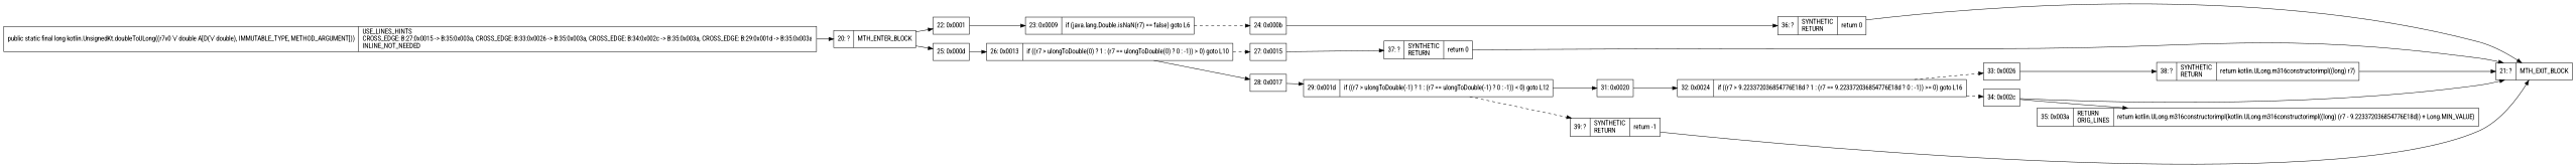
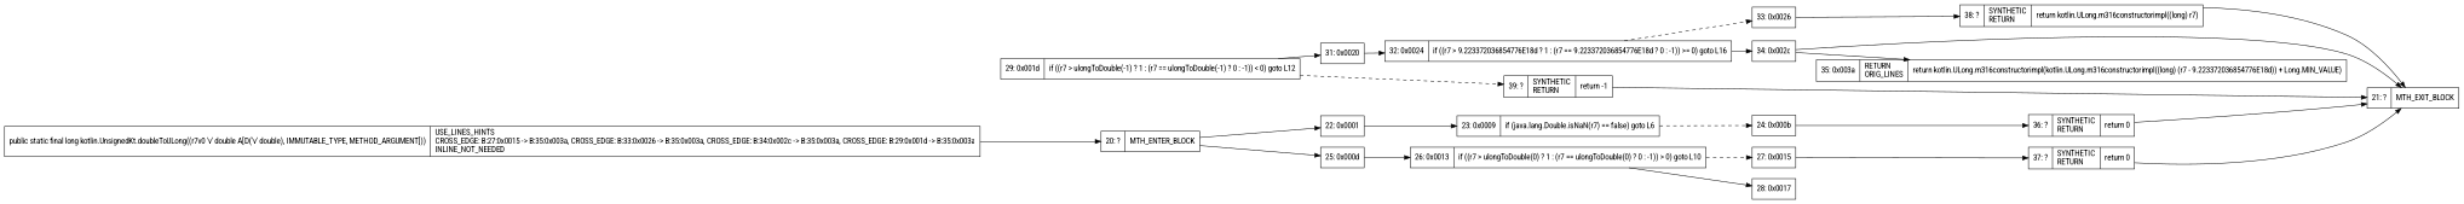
  digraph {
    fontname="Roboto Condensed"
    rankdir=LR
    node [fontname="Roboto Condensed" shape=record]
    edge [fontname="Roboto Condensed"]
    n1 [label="{20\:\ ?|MTH_ENTER_BLOCK\l}"]
    n2 [label="{22\:\ 0x0001}"]
    n3 [label="{25\:\ 0x000d}"]
    n4 [label="{23\:\ 0x0009|if (java.lang.Double.isNaN(r7) == false) goto L6\l}"]
    n5 [label="{24\:\ 0x000b}"]
    n6 [label="{36\:\ ?|SYNTHETIC\lRETURN\l|return 0\l}"]
    n7 [label="{26\:\ 0x0013|if ((r7 \> ulongToDouble(0) ? 1 : (r7 == ulongToDouble(0) ? 0 : \-1)) \> 0) goto L10\l}"]
    n8 [label="{21\:\ ?|MTH_EXIT_BLOCK\l}"]
    n9 [label="{27\:\ 0x0015}"]
    n10 [label="{28\:\ 0x0017}"]
    n11 [label="{37\:\ ?|SYNTHETIC\lRETURN\l|return 0\l}"]
    n12 [label="{29\:\ 0x001d|if ((r7 \> ulongToDouble(\-1) ? 1 : (r7 == ulongToDouble(\-1) ? 0 : \-1)) \< 0) goto L12\l}"]
    n13 [label="{31\:\ 0x0020}"]
    n14 [label="{39\:\ ?|SYNTHETIC\lRETURN\l|return \-1\l}"]
    n15 [label="{32\:\ 0x0024|if ((r7 \> 9.223372036854776E18d ? 1 : (r7 == 9.223372036854776E18d ? 0 : \-1)) \>= 0) goto L16\l}"]
    n16 [label="{33\:\ 0x0026}"]
    n17 [label="{34\:\ 0x002c}"]
    n18 [label="{38\:\ ?|SYNTHETIC\lRETURN\l|return kotlin.ULong.m316constructorimpl((long) r7)\l}"]
    n19 [label="{35\:\ 0x003a|RETURN\lORIG_LINES\l|return kotlin.ULong.m316constructorimpl(kotlin.ULong.m316constructorimpl((long) (r7 \- 9.223372036854776E18d)) + Long.MIN_VALUE)\l}"]
    n20 [label="{public static final long kotlin.UnsignedKt.doubleToULong((r7v0 'v' double A[D('v' double), IMMUTABLE_TYPE, METHOD_ARGUMENT]))  | USE_LINES_HINTS\lCROSS_EDGE: B:27:0x0015 \-\> B:35:0x003a, CROSS_EDGE: B:33:0x0026 \-\> B:35:0x003a, CROSS_EDGE: B:34:0x002c \-\> B:35:0x003a, CROSS_EDGE: B:29:0x001d \-\> B:35:0x003a\lINLINE_NOT_NEEDED\l}"]
    n1 -> n2
    n1 -> n3
    n2 -> n4
    n3 -> n7
    n4 -> n5 [style=dashed]
    n5 -> n6
    n6 -> n8
    n7 -> n9 [style=dashed]
    n7 -> n10
    n9 -> n11
-   n10 -> n12
    n11 -> n8
    n12 -> n13
    n12 -> n14 [style=dashed]
    n13 -> n15
    n14 -> n8
    n15 -> n16 [style=dashed]
-   n15 -> n17 [style=dashed]
+   n15 -> n17
    n16 -> n18
    n17 -> n8
    n17 -> n19
    n18 -> n8
    n20 -> n1
  }
